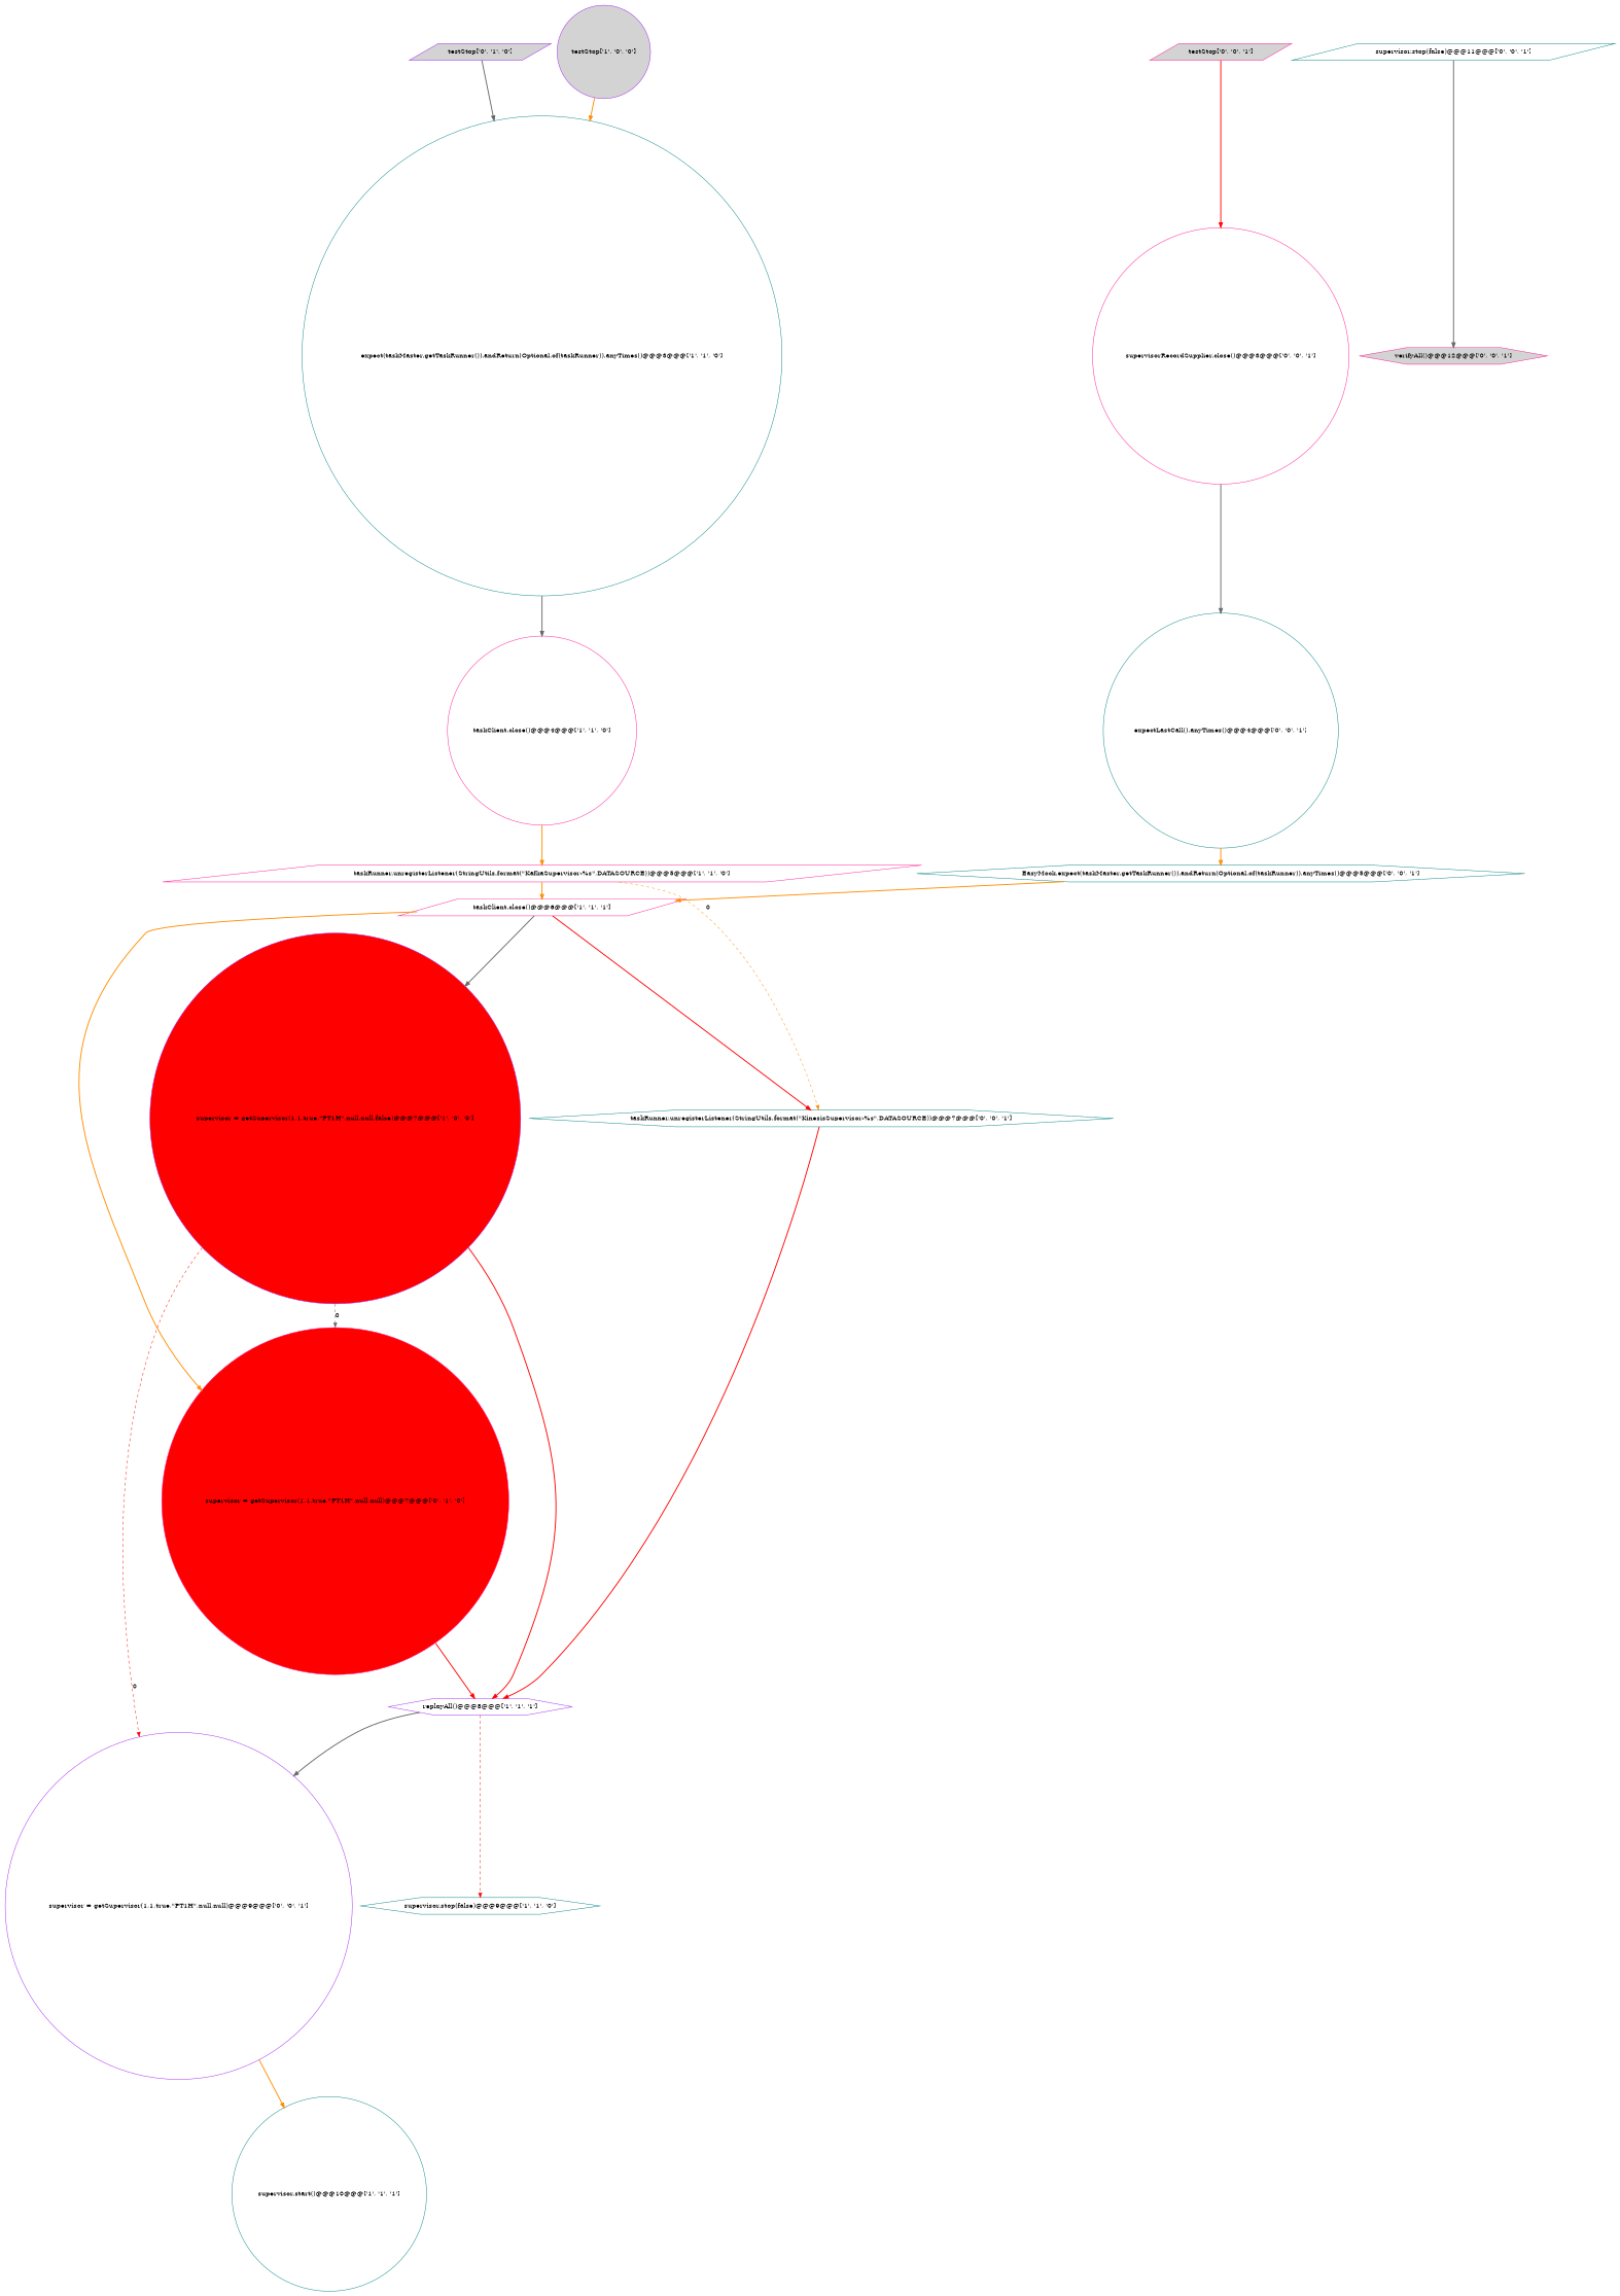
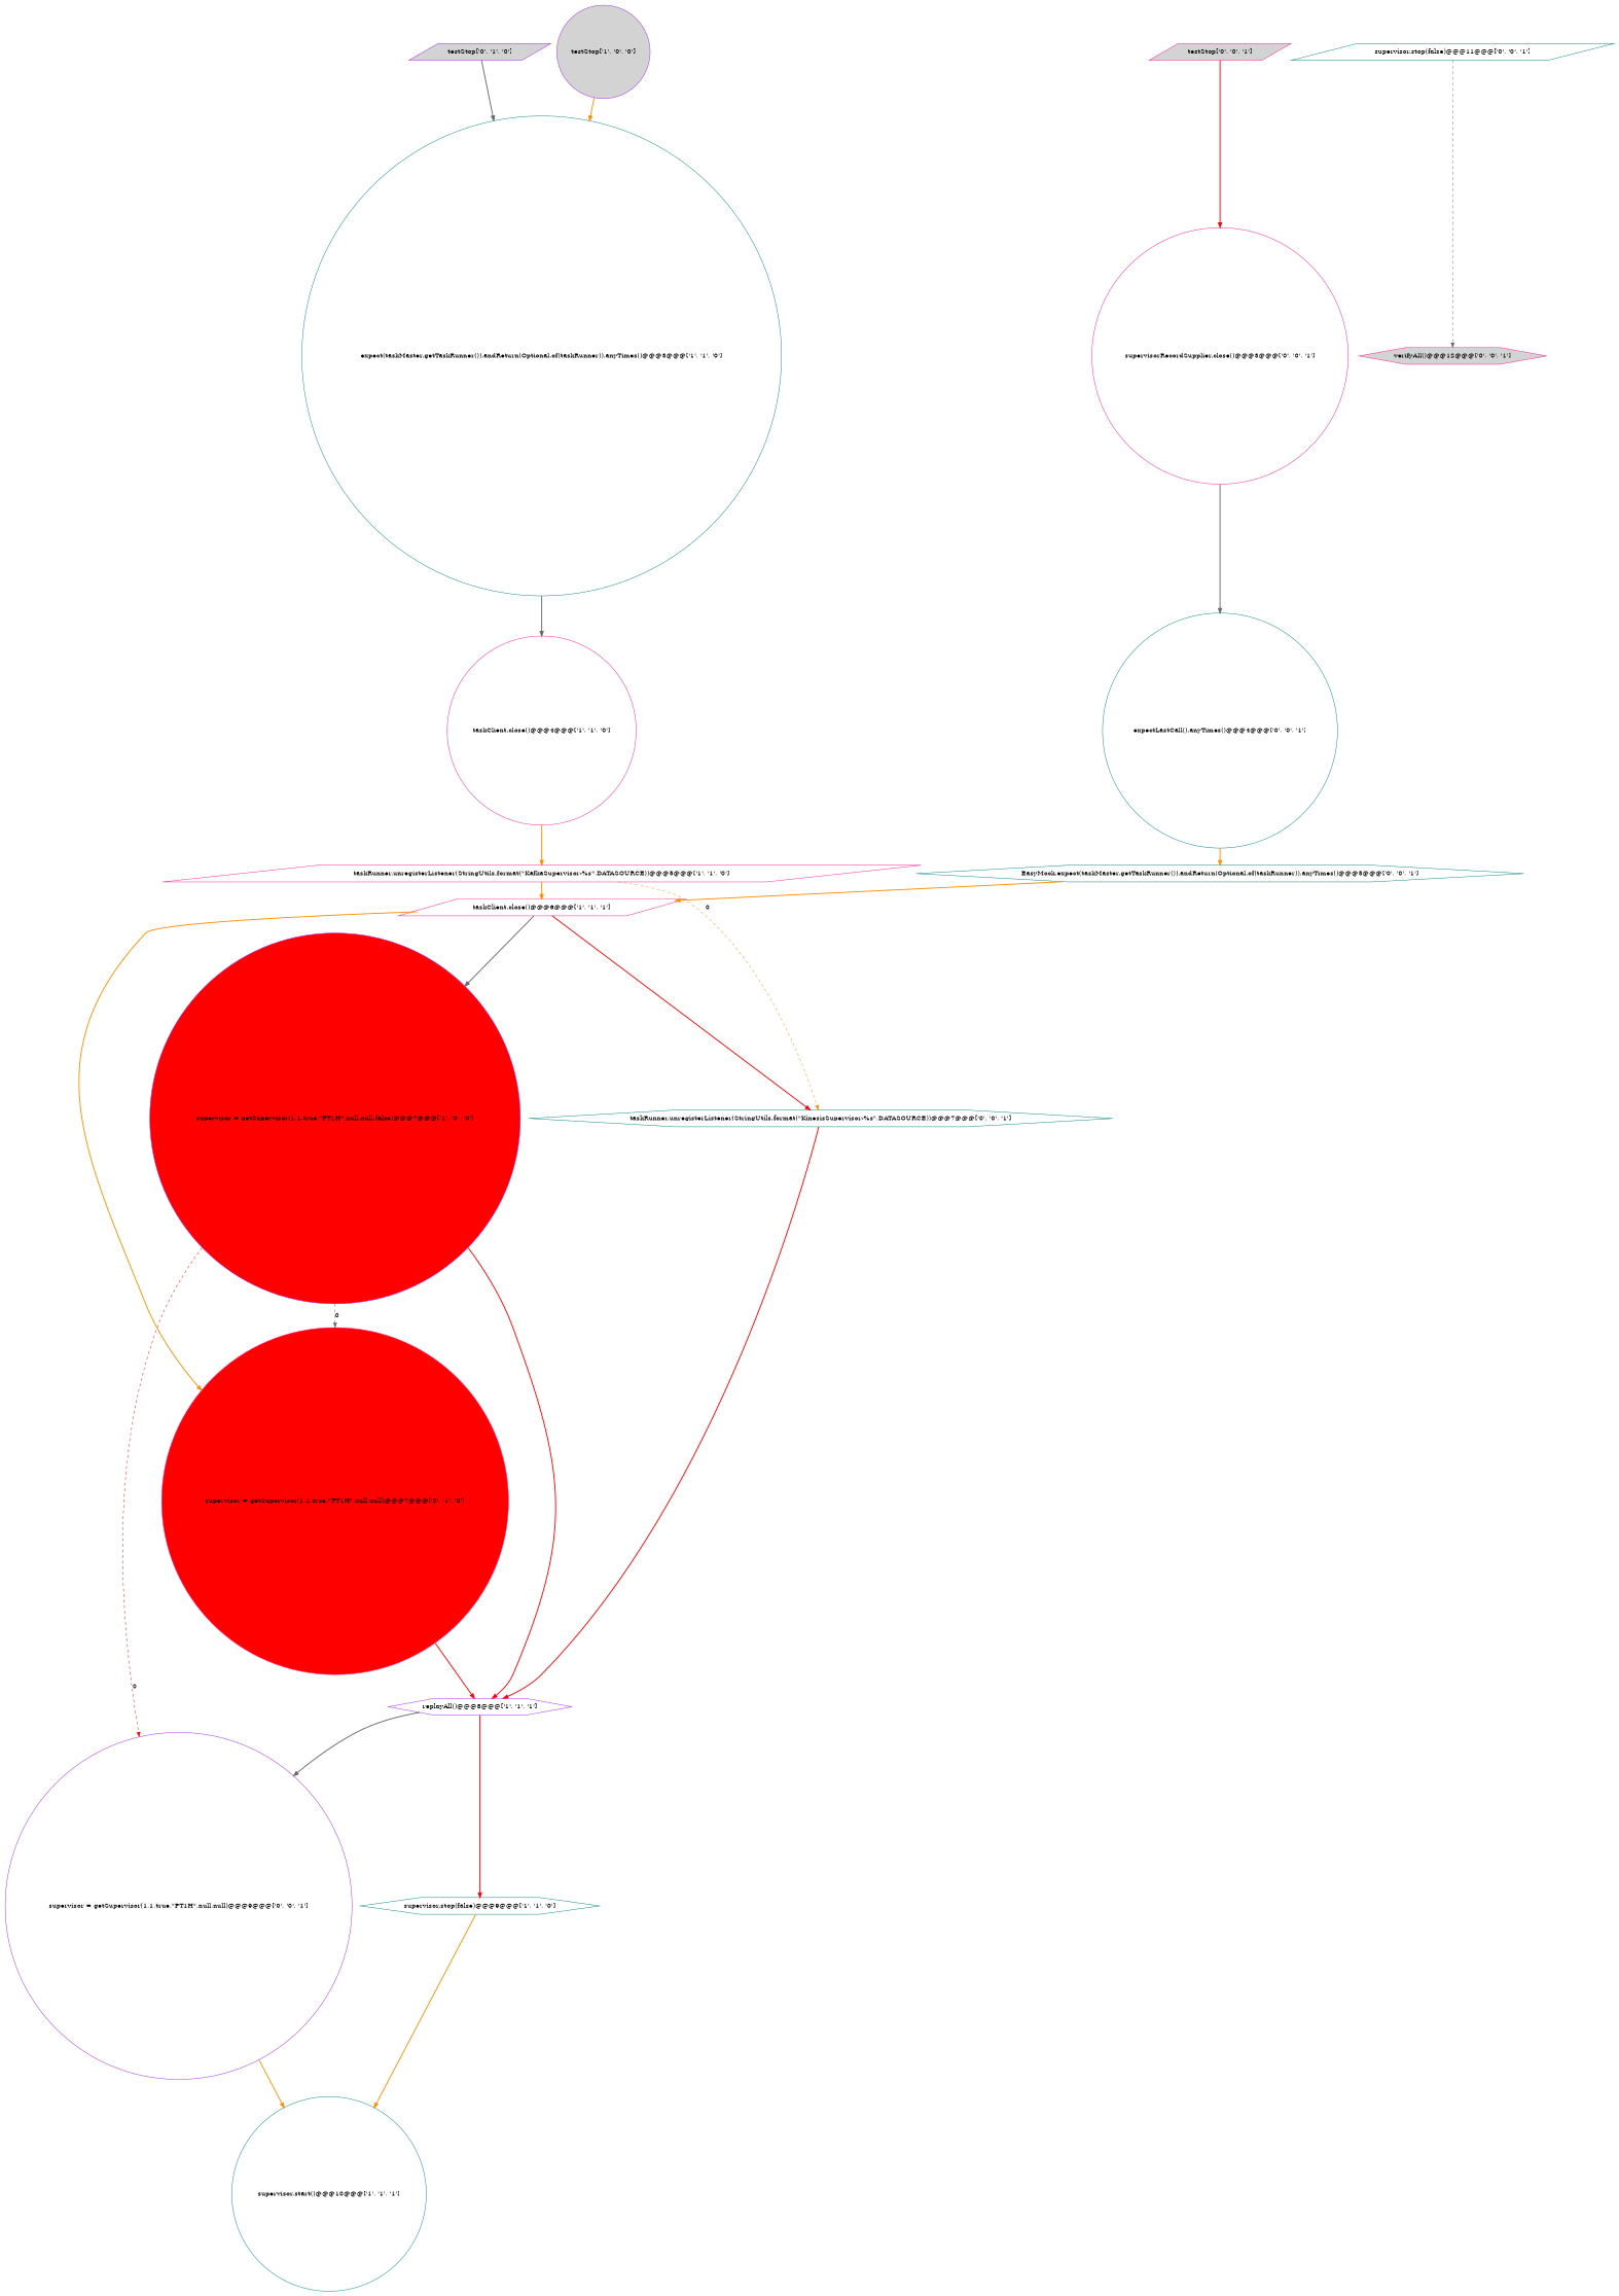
  digraph {
    node [color=deeppink fillcolor=white shape=circle style=filled]
    edge [color=darkorange style=bold]
    n1 [label="taskClient.close()@@@6@@@['1', '1', '1']" shape=parallelogram]
    n2 [color=purple fillcolor=red label="supervisor = getSupervisor(1,1,true,\"PT1H\",null,null,false)@@@7@@@['1', '0', '0']"]
    n3 [color=teal label="taskRunner.unregisterListener(StringUtils.format(\"KinesisSupervisor-%s\",DATASOURCE))@@@7@@@['0', '0', '1']" shape=hexagon]
    n4 [fillcolor=red label="supervisor = getSupervisor(1,1,true,\"PT1H\",null,null)@@@7@@@['0', '1', '0']"]
    n5 [color=purple label="replayAll()@@@8@@@['1', '1', '1']" shape=hexagon]
    n6 [color=purple label="supervisor = getSupervisor(1,1,true,\"PT1H\",null,null)@@@9@@@['0', '0', '1']"]
    n7 [label="taskRunner.unregisterListener(StringUtils.format(\"KafkaSupervisor-%s\",DATASOURCE))@@@5@@@['1', '1', '0']" shape=parallelogram]
    n8 [color=purple fillcolor=lightgray label="testStop['1', '0', '0']"]
    n9 [color=teal label="expect(taskMaster.getTaskRunner()).andReturn(Optional.of(taskRunner)).anyTimes()@@@3@@@['1', '1', '0']"]
    n10 [label="taskClient.close()@@@4@@@['1', '1', '0']"]
    n11 [color=teal label="expectLastCall().anyTimes()@@@4@@@['0', '0', '1']"]
    n12 [color=teal label="EasyMock.expect(taskMaster.getTaskRunner()).andReturn(Optional.of(taskRunner)).anyTimes()@@@5@@@['0', '0', '1']" shape=hexagon]
    n13 [color=teal label="supervisor.stop(false)@@@9@@@['1', '1', '0']" shape=hexagon]
    n14 [color=teal label="supervisor.start()@@@10@@@['1', '1', '1']"]
    n15 [color=teal label="supervisor.stop(false)@@@11@@@['0', '0', '1']" shape=parallelogram]
    n16 [fillcolor=lightgray label="verifyAll()@@@12@@@['0', '0', '1']" shape=hexagon]
    n17 [color=purple fillcolor=lightgray label="testStop['0', '1', '0']" shape=parallelogram]
    n18 [label="supervisorRecordSupplier.close()@@@3@@@['0', '0', '1']"]
    n19 [fillcolor=lightgray label="testStop['0', '0', '1']" shape=parallelogram]
    n1 -> n2 [color=gray40]
    n1 -> n3 [color=red]
    n1 -> n4
    n2 -> n4 [color=gray40 label=0 style=dashed]
    n2 -> n5 [color=red]
    n2 -> n6 [color=red label=0 style=dashed]
    n3 -> n5 [color=red]
    n4 -> n5 [color=red]
    n5 -> n6 [color=gray40]
-   n5 -> n13 [color=red style=dashed]
+   n5 -> n13 [color=red]
    n6 -> n14
    n7 -> n1
    n7 -> n3 [label=0 style=dashed]
    n8 -> n9
    n9 -> n10 [color=gray40]
    n10 -> n7
    n11 -> n12
    n12 -> n1
-   n15 -> n16 [color=gray40]
+   n13 -> n14
+   n15 -> n16 [color=gray40 style=dashed]
    n17 -> n9 [color=gray40]
    n18 -> n11 [color=gray40]
    n19 -> n18 [color=red]
  }
